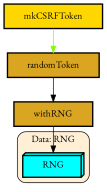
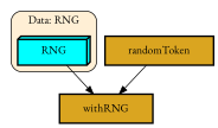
  digraph {
    fontname="EB Garamond"
    node [fillcolor=goldenrod fontname="EB Garamond" margin="0.4,0.1" shape=box style="filled,bold"]
    edge [color=black fontname="EB Garamond" penwidth=1]
    n1 [fillcolor=cyan label=RNG shape=box3d]
-   n2 [fillcolor=gold label=mkCSRFToken]
    n3 [label=randomToken]
    n4 [label=withRNG]
    subgraph cluster_1 {
      fillcolor=papayawhip
      label="Data: RNG"
      style="filled,rounded"
      n1
    }
-   n2 -> n3 [color=chartreuse]
    n3 -> n4
-   n4 -> n1
+   n1 -> n4
  }
